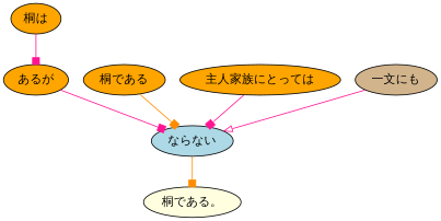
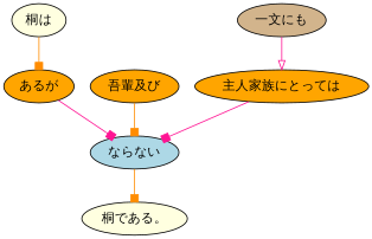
  digraph {
    node [fillcolor=orange style=filled]
    edge [arrowhead=box color=darkorange]
-   n1 [label="桐は"]
+   n1 [fillcolor=lightyellow label="桐は"]
    n2 [label="あるが"]
    n3 [fillcolor=lightblue label="ならない"]
    n4 [fillcolor=lightyellow label="桐である。"]
-   n5 [label="桐である"]
+   n5 [label="吾輩及び"]
    n6 [label="主人家族にとっては"]
    n7 [fillcolor=tan label="一文にも"]
-   n1 -> n2 [color=deeppink]
+   n1 -> n2
    n2 -> n3 [color=deeppink]
    n3 -> n4
    n5 -> n3
    n6 -> n3 [color=deeppink]
-   n7 -> n3 [arrowhead=onormal color=deeppink]
+   n7 -> n6 [arrowhead=onormal color=deeppink]
  }
